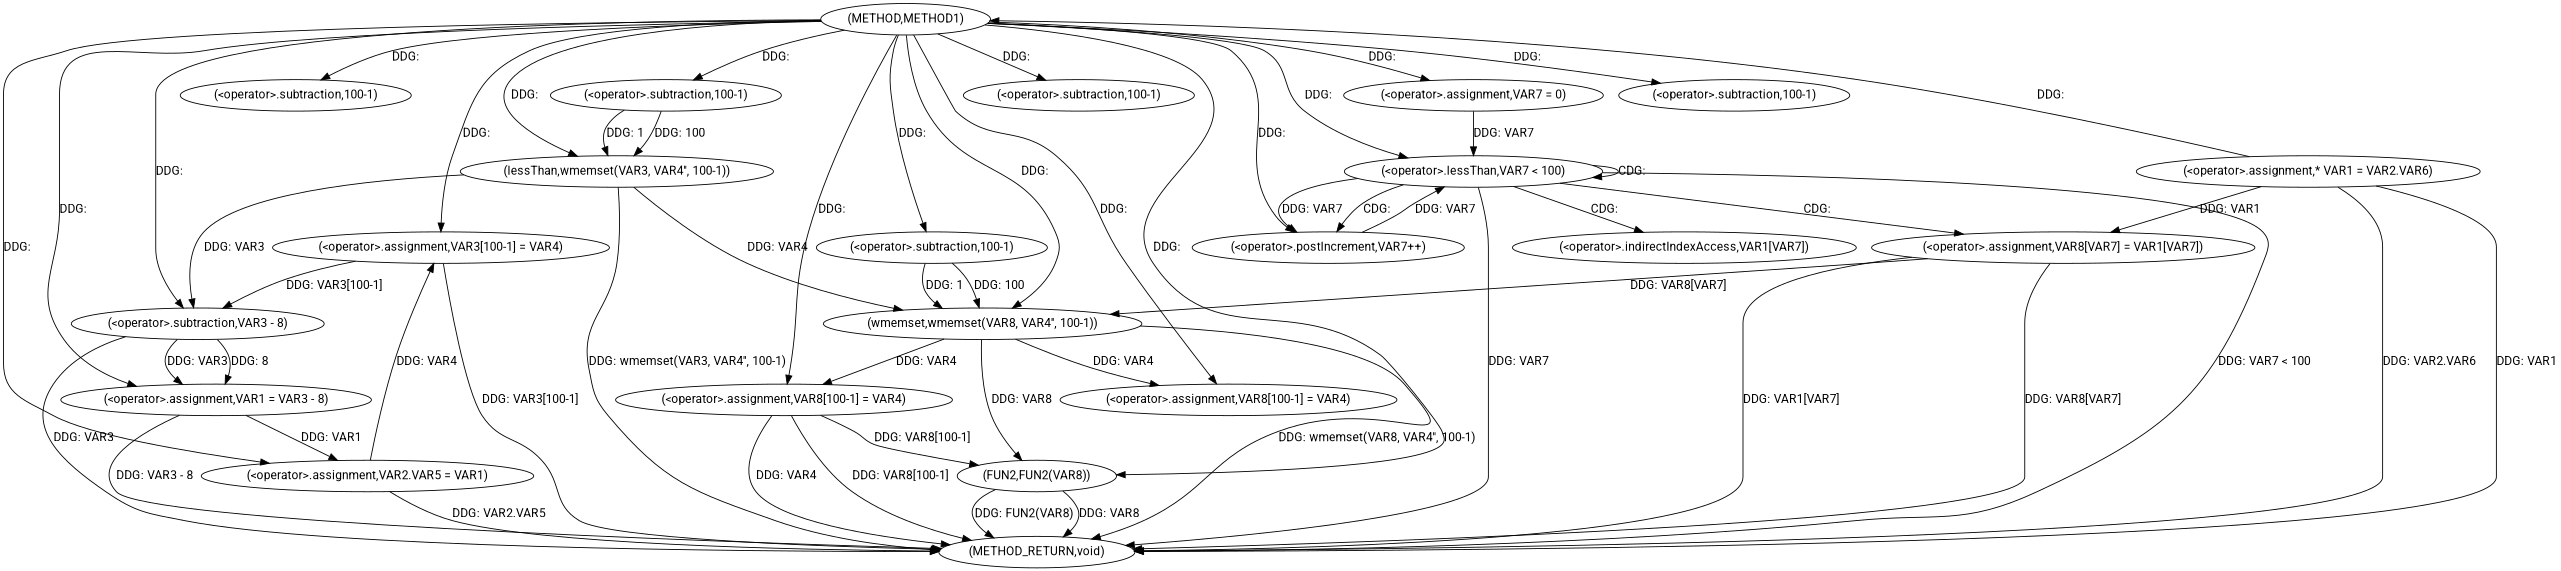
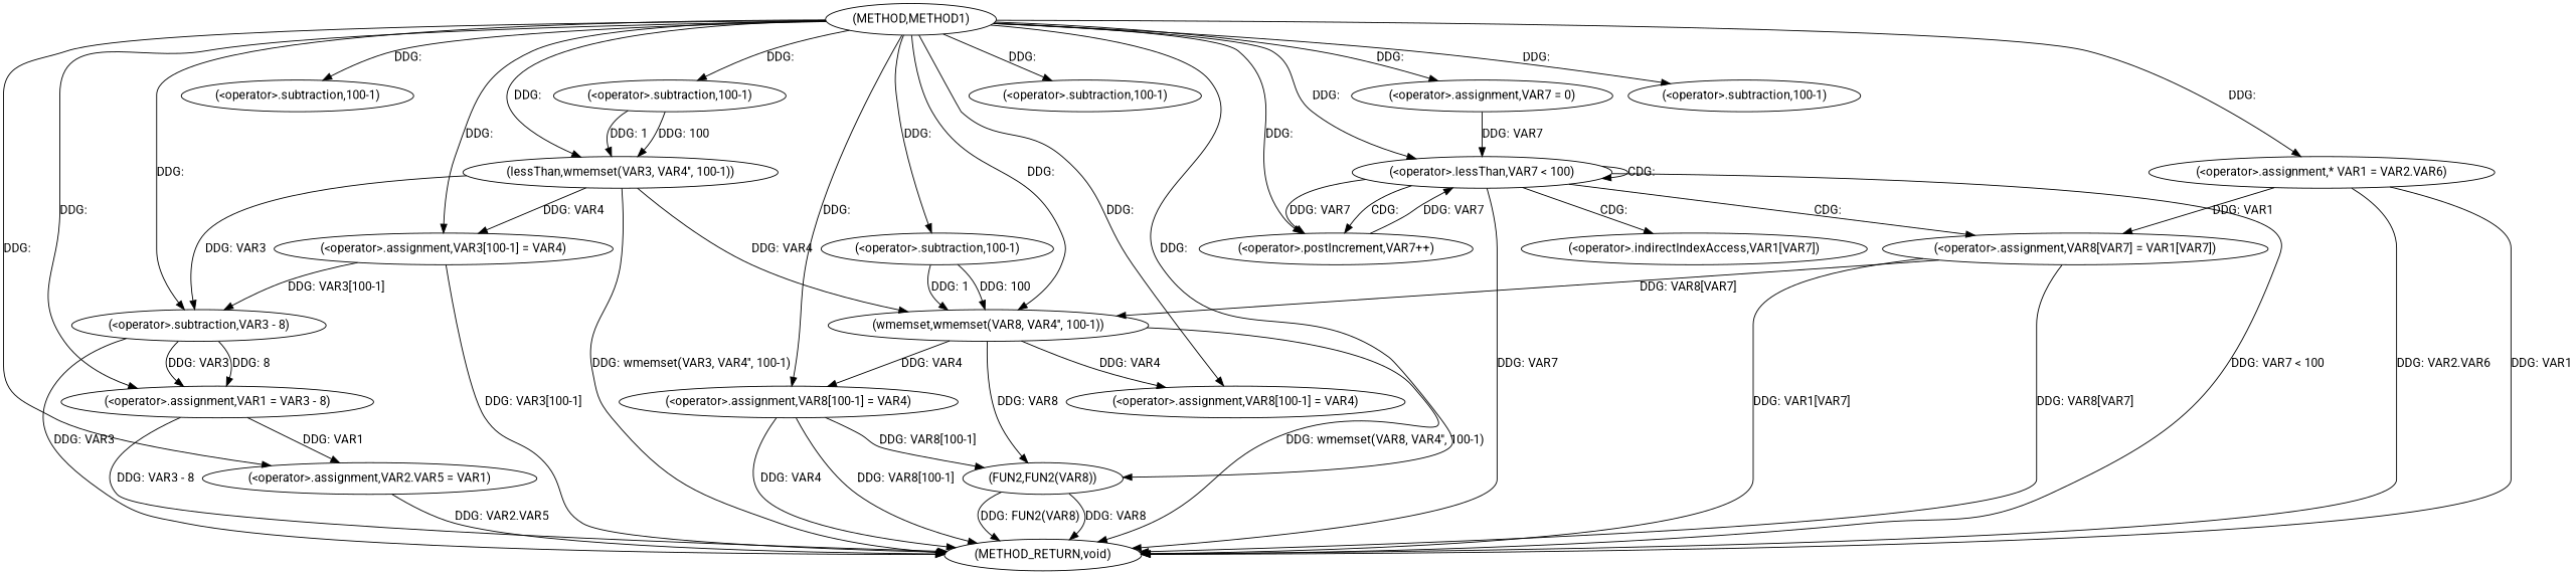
  digraph {
    fontname=Roboto
    node [fontname=Roboto]
    edge [fontname=Roboto]
    n1 [label="(METHOD,METHOD1)"]
    n2 [label="(lessThan,wmemset(VAR3, VAR4'', 100-1))"]
    n3 [label="(<operator>.subtraction,100-1)"]
    n4 [label="(<operator>.assignment,VAR3[100-1] = VAR4)"]
    n5 [label="(<operator>.subtraction,100-1)"]
    n6 [label="(<operator>.assignment,VAR1 = VAR3 - 8)"]
    n7 [label="(<operator>.subtraction,VAR3 - 8)"]
    n8 [label="(<operator>.assignment,VAR2.VAR5 = VAR1)"]
    n9 [label="(<operator>.assignment,* VAR1 = VAR2.VAR6)"]
    n10 [label="(wmemset,wmemset(VAR8, VAR4'', 100-1))"]
    n11 [label="(<operator>.subtraction,100-1)"]
    n12 [label="(<operator>.assignment,VAR8[100-1] = VAR4)"]
    n13 [label="(<operator>.subtraction,100-1)"]
    n14 [label="(<operator>.assignment,VAR7 = 0)"]
    n15 [label="(<operator>.lessThan,VAR7 < 100)"]
    n16 [label="(<operator>.postIncrement,VAR7++)"]
    n17 [label="(<operator>.assignment,VAR8[100-1] = VAR4)"]
    n18 [label="(<operator>.subtraction,100-1)"]
    n19 [label="(FUN2,FUN2(VAR8))"]
    n20 [label="(METHOD_RETURN,void)"]
    n21 [label="(<operator>.assignment,VAR8[VAR7] = VAR1[VAR7])"]
    n22 [label="(<operator>.indirectIndexAccess,VAR1[VAR7])"]
    n1 -> n2 [label="DDG: "]
    n1 -> n3 [label="DDG: "]
    n1 -> n4 [label="DDG: "]
    n1 -> n5 [label="DDG: "]
    n1 -> n6 [label="DDG: "]
    n1 -> n7 [label="DDG: "]
    n1 -> n8 [label="DDG: "]
-   n9 -> n1 [label="DDG: "]
+   n1 -> n9 [label="DDG: "]
    n1 -> n10 [label="DDG: "]
    n1 -> n11 [label="DDG: "]
    n1 -> n12 [label="DDG: "]
    n1 -> n13 [label="DDG: "]
    n1 -> n14 [label="DDG: "]
    n1 -> n15 [label="DDG: "]
    n1 -> n16 [label="DDG: "]
    n1 -> n17 [label="DDG: "]
    n1 -> n18 [label="DDG: "]
    n1 -> n19 [label="DDG: "]
-   n8 -> n4 [label="DDG: VAR4"]
+   n2 -> n4 [label="DDG: VAR4"]
    n2 -> n7 [label="DDG: VAR3"]
    n2 -> n10 [label="DDG: VAR4"]
    n2 -> n20 [label="DDG: wmemset(VAR3, VAR4'', 100-1)"]
    n3 -> n2 [label="DDG: 100"]
    n3 -> n2 [label="DDG: 1"]
    n4 -> n7 [label="DDG: VAR3[100-1]"]
    n4 -> n20 [label="DDG: VAR3[100-1]"]
    n6 -> n8 [label="DDG: VAR1"]
    n6 -> n20 [label="DDG: VAR3 - 8"]
    n7 -> n6 [label="DDG: VAR3"]
    n7 -> n6 [label="DDG: 8"]
    n7 -> n20 [label="DDG: VAR3"]
    n8 -> n20 [label="DDG: VAR2.VAR5"]
    n9 -> n20 [label="DDG: VAR2.VAR6"]
    n9 -> n20 [label="DDG: VAR1"]
    n9 -> n21 [label="DDG: VAR1"]
    n10 -> n12 [label="DDG: VAR4"]
    n10 -> n17 [label="DDG: VAR4"]
    n10 -> n19 [label="DDG: VAR8"]
    n10 -> n20 [label="DDG: wmemset(VAR8, VAR4'', 100-1)"]
    n11 -> n10 [label="DDG: 100"]
    n11 -> n10 [label="DDG: 1"]
    n14 -> n15 [label="DDG: VAR7"]
    n15 -> n15 [label="CDG: "]
    n15 -> n16 [label="DDG: VAR7"]
    n15 -> n16 [label="CDG: "]
    n15 -> n20 [label="DDG: VAR7 < 100"]
    n15 -> n20 [label="DDG: VAR7"]
    n15 -> n21 [label="CDG: "]
    n15 -> n22 [label="CDG: "]
    n16 -> n15 [label="DDG: VAR7"]
    n17 -> n19 [label="DDG: VAR8[100-1]"]
    n17 -> n20 [label="DDG: VAR8[100-1]"]
    n17 -> n20 [label="DDG: VAR4"]
    n19 -> n20 [label="DDG: VAR8"]
    n19 -> n20 [label="DDG: FUN2(VAR8)"]
    n21 -> n10 [label="DDG: VAR8[VAR7]"]
    n21 -> n20 [label="DDG: VAR8[VAR7]"]
    n21 -> n20 [label="DDG: VAR1[VAR7]"]
  }
